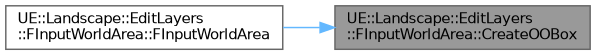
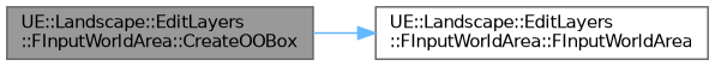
  digraph {
    rankdir=LR
    node [fontname=Helvetica fontsize=10 shape=box style=filled]
    n1 [color=gray40 fillcolor=grey60 fontcolor=black height=0.2 label="UE::Landscape::EditLayers\l::FInputWorldArea::CreateOOBox" width=0.4]
    n2 [color=grey40 fillcolor=white height=0.2 label="UE::Landscape::EditLayers\l::FInputWorldArea::FInputWorldArea" width=0.4]
-   n2 -> n1 [color=steelblue1 fontname=Helvetica fontsize=10 labelfontname=Helvetica labelfontsize=10 style=solid]
+   n1 -> n2 [color=steelblue1 fontname=Helvetica fontsize=10 labelfontname=Helvetica labelfontsize=10 style=solid]
  }
